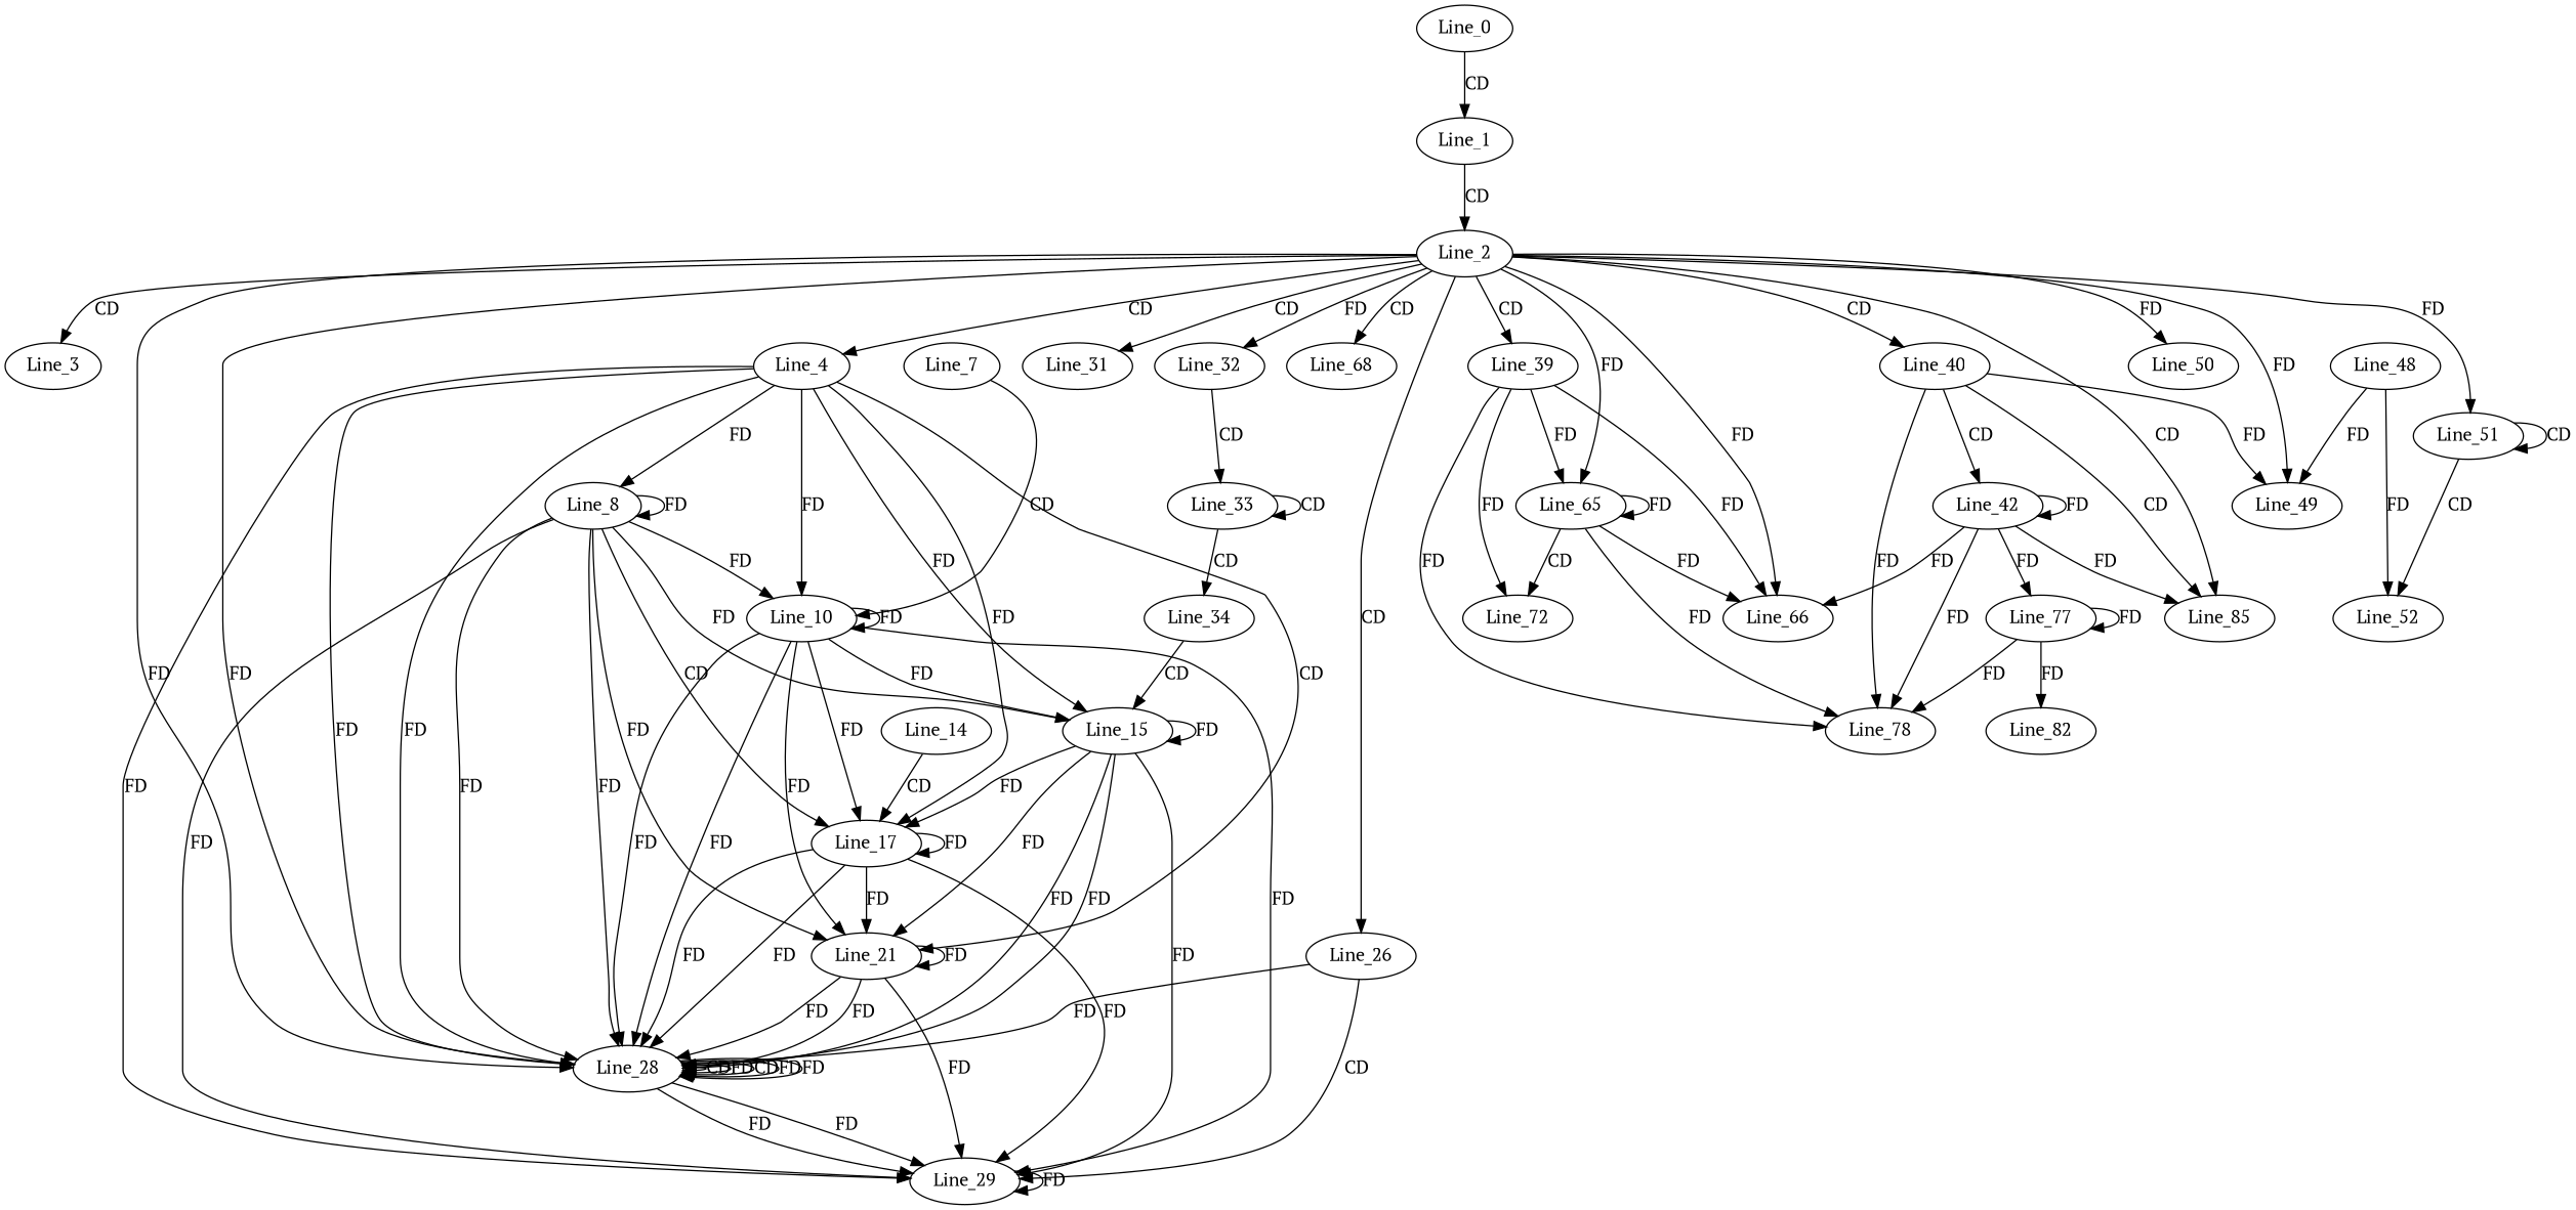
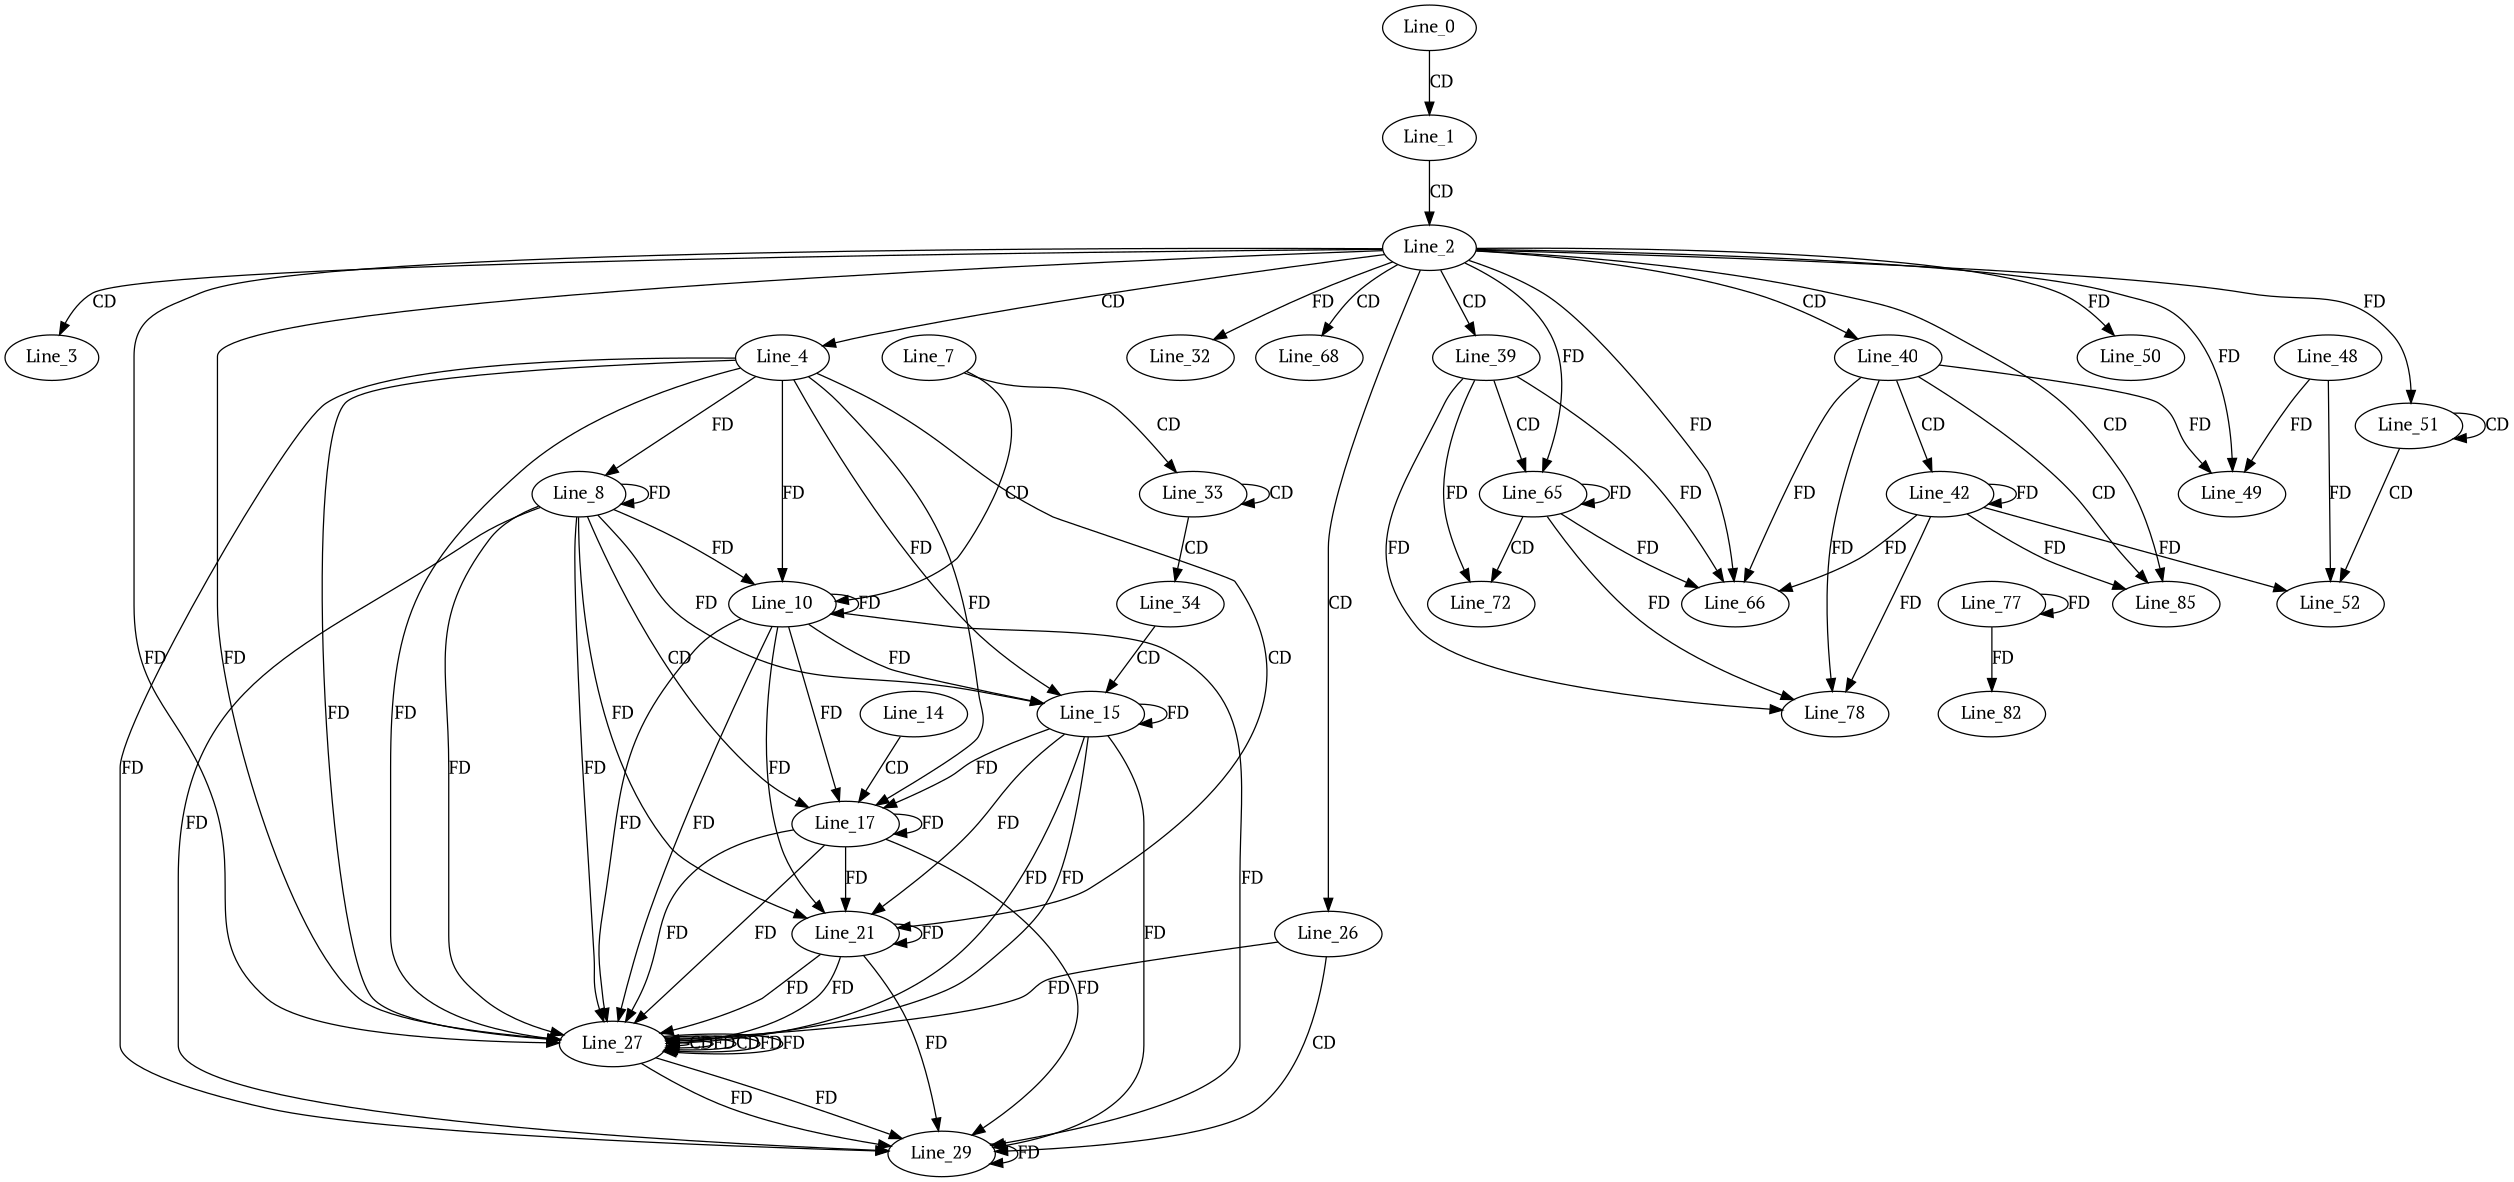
  digraph {
    fontname="PT Serif"
    node [fontname="PT Serif"]
    edge [fontname="PT Serif"]
    Line_0
    Line_1
    Line_2
    Line_3
    Line_4
    Line_26
-   Line_27 [label=Line_28]
-   Line_31
+   Line_27
    Line_32
    n10 [label=Line_68]
    Line_39
    Line_40
    Line_49
    Line_51
    Line_65
    Line_66
    n17 [label=Line_50]
    Line_85
    Line_8
    Line_10
    Line_15
    Line_17
    Line_21
    Line_29
    Line_33
    Line_72
    Line_78
    Line_42
    Line_52
    Line_7
    Line_14
    Line_34
    Line_48
    Line_77
    Line_82
    Line_0 -> Line_1 [label=CD]
    Line_1 -> Line_2 [label=CD]
    Line_2 -> Line_3 [label=CD]
    Line_2 -> Line_4 [label=CD]
    Line_2 -> Line_26 [label=CD]
    Line_2 -> Line_27 [label=FD]
    Line_2 -> Line_27 [label=FD]
-   Line_2 -> Line_31 [label=CD]
    Line_2 -> Line_32 [label=FD]
    Line_2 -> n10 [label=CD]
    Line_2 -> Line_39 [label=CD]
    Line_2 -> Line_40 [label=CD]
    Line_2 -> Line_49 [label=FD]
    Line_2 -> Line_51 [label=FD]
    Line_2 -> Line_65 [label=FD]
    Line_2 -> Line_66 [label=FD]
    Line_2 -> n17 [label=FD]
    Line_2 -> Line_85 [label=CD]
    Line_4 -> Line_27 [label=FD]
    Line_4 -> Line_27 [label=FD]
    Line_4 -> Line_8 [label=FD]
    Line_4 -> Line_10 [label=FD]
    Line_4 -> Line_15 [label=FD]
    Line_4 -> Line_17 [label=FD]
    Line_4 -> Line_21 [label=CD]
    Line_4 -> Line_29 [label=FD]
    Line_26 -> Line_27 [label=FD]
    Line_26 -> Line_29 [label=CD]
    Line_27 -> Line_27 [label=CD]
    Line_27 -> Line_27 [label=FD]
    Line_27 -> Line_27 [label=CD]
    Line_27 -> Line_27 [label=FD]
    Line_27 -> Line_27 [label=FD]
    Line_27 -> Line_29 [label=FD]
    Line_27 -> Line_29 [label=FD]
-   Line_32 -> Line_33 [label=CD]
-   Line_39 -> Line_65 [label=FD]
+   Line_7 -> Line_33 [label=CD]
+   Line_39 -> Line_65 [label=CD]
    Line_39 -> Line_66 [label=FD]
    Line_39 -> Line_72 [label=FD]
    Line_39 -> Line_78 [label=FD]
    Line_40 -> Line_49 [label=FD]
+   Line_40 -> Line_66 [label=FD]
    Line_40 -> Line_85 [label=CD]
    Line_40 -> Line_78 [label=FD]
    Line_40 -> Line_42 [label=CD]
    Line_51 -> Line_51 [label=CD]
    Line_51 -> Line_52 [label=CD]
    Line_65 -> Line_65 [label=FD]
    Line_65 -> Line_66 [label=FD]
    Line_65 -> Line_72 [label=CD]
    Line_65 -> Line_78 [label=FD]
    Line_8 -> Line_27 [label=FD]
    Line_8 -> Line_27 [label=FD]
    Line_8 -> Line_8 [label=FD]
    Line_8 -> Line_10 [label=FD]
    Line_8 -> Line_15 [label=FD]
    Line_8 -> Line_17 [label=CD]
    Line_8 -> Line_21 [label=FD]
    Line_8 -> Line_29 [label=FD]
    Line_10 -> Line_27 [label=FD]
    Line_10 -> Line_27 [label=FD]
    Line_10 -> Line_10 [label=FD]
    Line_10 -> Line_15 [label=FD]
    Line_10 -> Line_17 [label=FD]
    Line_10 -> Line_21 [label=FD]
    Line_10 -> Line_29 [label=FD]
    Line_15 -> Line_27 [label=FD]
    Line_15 -> Line_27 [label=FD]
    Line_15 -> Line_15 [label=FD]
    Line_15 -> Line_17 [label=FD]
    Line_15 -> Line_21 [label=FD]
    Line_15 -> Line_29 [label=FD]
    Line_17 -> Line_27 [label=FD]
    Line_17 -> Line_27 [label=FD]
    Line_17 -> Line_17 [label=FD]
    Line_17 -> Line_21 [label=FD]
    Line_17 -> Line_29 [label=FD]
    Line_21 -> Line_27 [label=FD]
    Line_21 -> Line_27 [label=FD]
    Line_21 -> Line_21 [label=FD]
    Line_21 -> Line_29 [label=FD]
    Line_29 -> Line_29 [label=FD]
    Line_33 -> Line_33 [label=CD]
    Line_33 -> Line_34 [label=CD]
    Line_42 -> Line_66 [label=FD]
    Line_42 -> Line_85 [label=FD]
    Line_42 -> Line_78 [label=FD]
    Line_42 -> Line_42 [label=FD]
-   Line_42 -> Line_77 [label=FD]
+   Line_42 -> Line_52 [label=FD]
    Line_7 -> Line_10 [label=CD]
    Line_14 -> Line_17 [label=CD]
    Line_34 -> Line_15 [label=CD]
    Line_48 -> Line_49 [label=FD]
    Line_48 -> Line_52 [label=FD]
-   Line_77 -> Line_78 [label=FD]
    Line_77 -> Line_77 [label=FD]
    Line_77 -> Line_82 [label=FD]
  }
